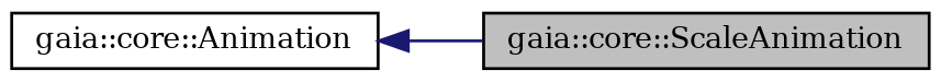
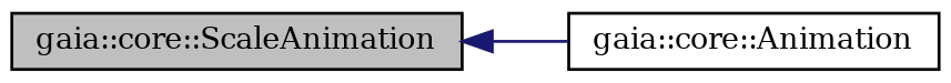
  digraph {
    rankdir=LR
    fontname="DejaVu Serif"
    node [color=black fontname="DejaVu Serif" fontsize=10 shape=record style=filled]
    n1 [fillcolor=grey75 fontcolor=black height=0.2 label="gaia::core::ScaleAnimation" width=0.4]
    n2 [fillcolor=white height=0.2 label="gaia::core::Animation" width=0.4]
-   n2 -> n1 [color=midnightblue dir=back fontname="DejaVu Serif" fontsize=10 labelfontname=Helvetica labelfontsize=10 style=solid]
+   n1 -> n2 [color=midnightblue dir=back fontname="DejaVu Serif" fontsize=10 labelfontname=Helvetica labelfontsize=10 style=solid]
  }
